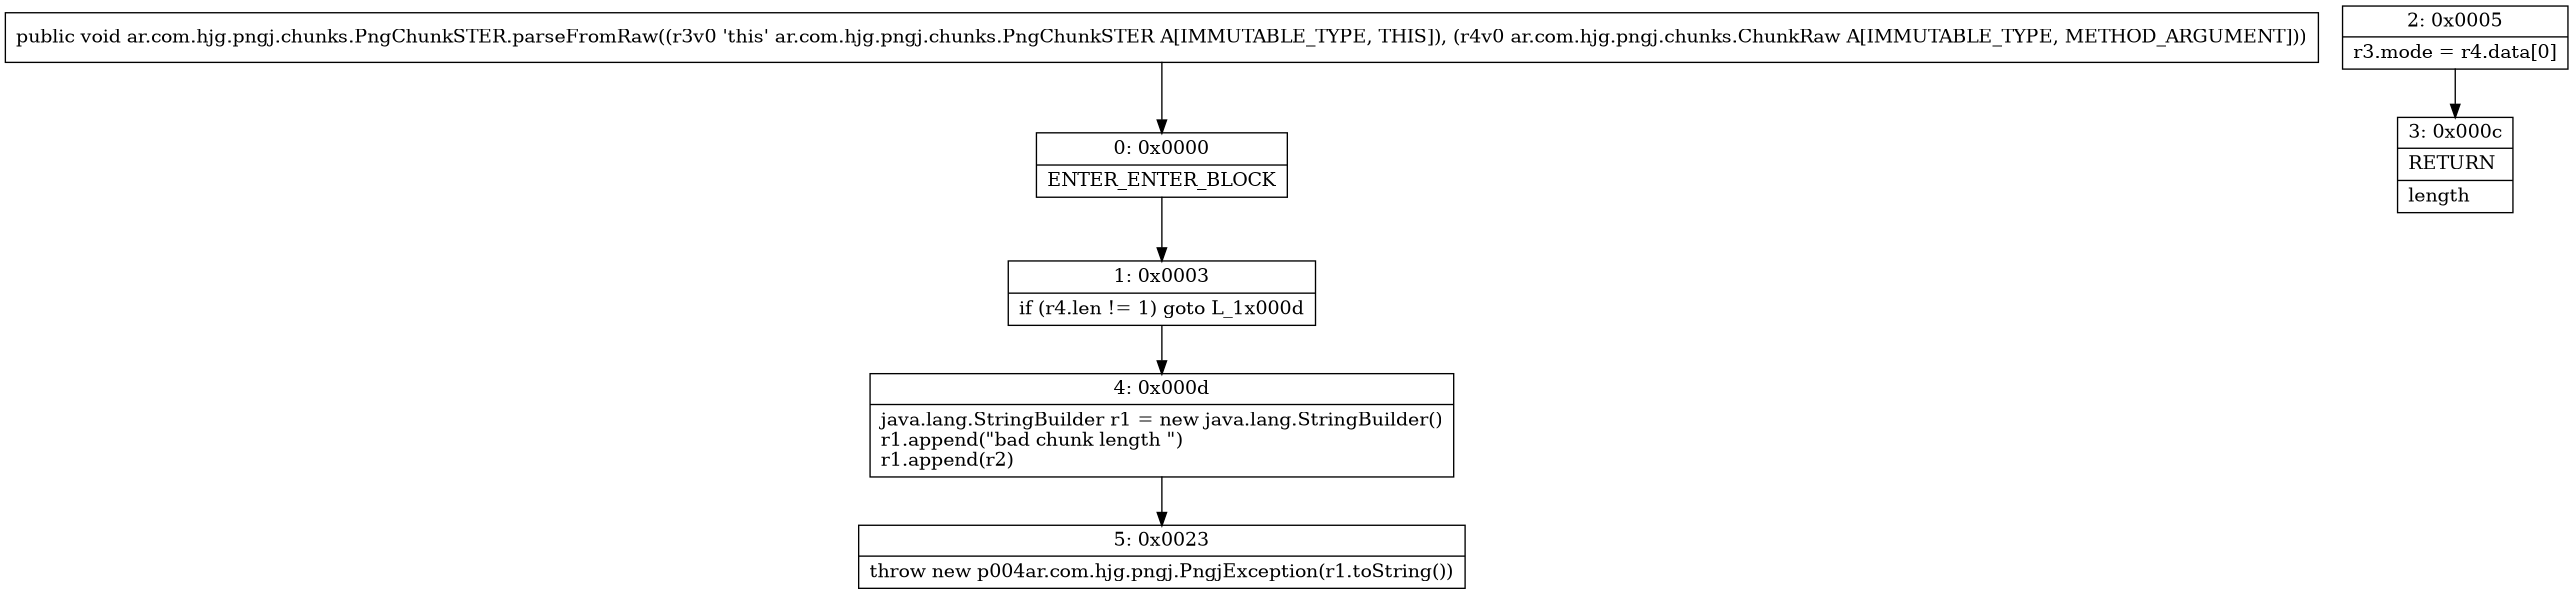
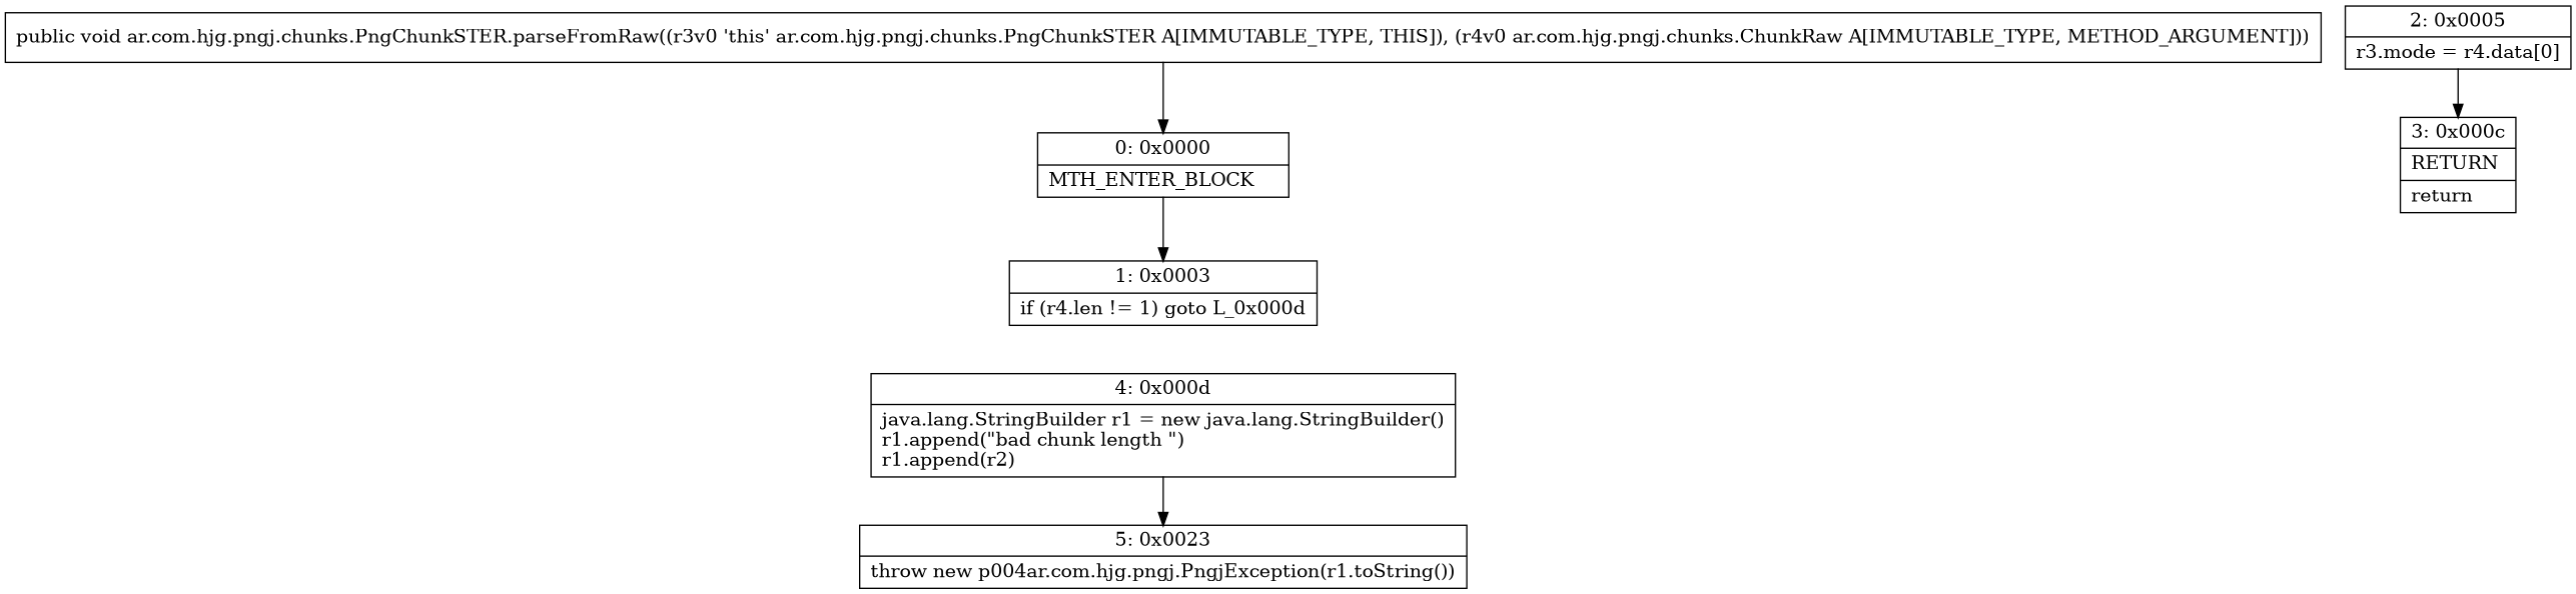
  digraph {
    node [shape=record]
-   n1 [label="{0\:\ 0x0000|ENTER_ENTER_BLOCK\l}"]
-   n2 [label="{1\:\ 0x0003|if (r4.len != 1) goto L_1x000d\l}"]
+   n1 [label="{0\:\ 0x0000|MTH_ENTER_BLOCK\l}"]
+   n2 [label="{1\:\ 0x0003|if (r4.len != 1) goto L_0x000d\l}"]
    n3 [label="{4\:\ 0x000d|java.lang.StringBuilder r1 = new java.lang.StringBuilder()\lr1.append(\"bad chunk length \")\lr1.append(r2)\l}"]
    n4 [label="{2\:\ 0x0005|r3.mode = r4.data[0]\l}"]
-   n5 [label="{3\:\ 0x000c|RETURN\l|length\l}"]
+   n5 [label="{3\:\ 0x000c|RETURN\l|return\l}"]
    n6 [label="{5\:\ 0x0023|throw new p004ar.com.hjg.pngj.PngjException(r1.toString())\l}"]
    n7 [label="{public void ar.com.hjg.pngj.chunks.PngChunkSTER.parseFromRaw((r3v0 'this' ar.com.hjg.pngj.chunks.PngChunkSTER A[IMMUTABLE_TYPE, THIS]), (r4v0 ar.com.hjg.pngj.chunks.ChunkRaw A[IMMUTABLE_TYPE, METHOD_ARGUMENT])) }"]
    n1 -> n2
-   n2 -> n3
    n3 -> n6
    n4 -> n5
    n7 -> n1
  }
